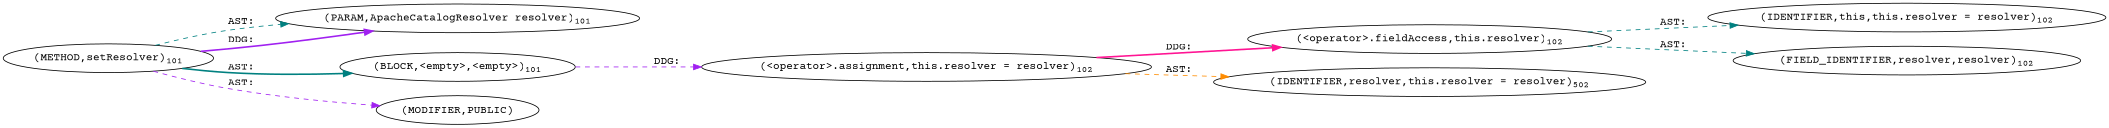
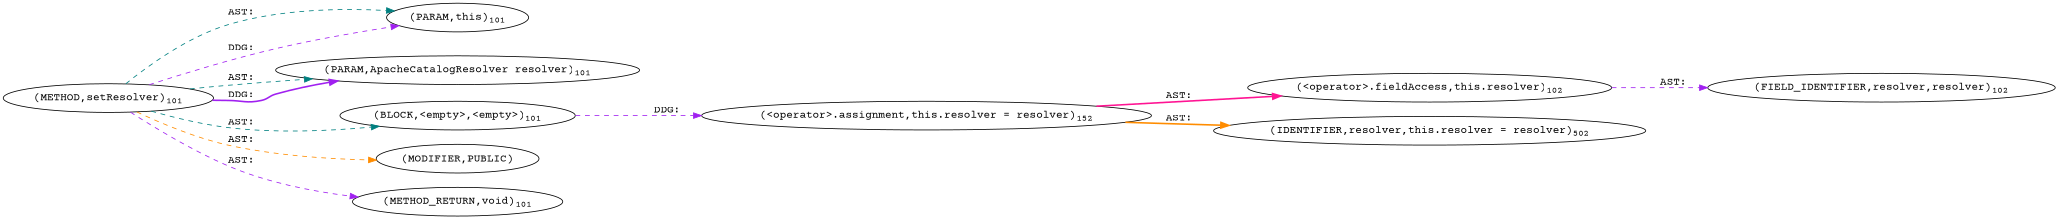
  digraph {
    fontname="Courier Prime"
    rankdir=LR
    node [fontname="Courier Prime"]
    edge [color=teal fontname="Courier Prime" style=dashed]
    n1 [label=<(METHOD,setResolver)<SUB>101</SUB>>]
+   n2 [label=<(PARAM,this)<SUB>101</SUB>>]
    n3 [label=<(PARAM,ApacheCatalogResolver resolver)<SUB>101</SUB>>]
    n4 [label=<(BLOCK,&lt;empty&gt;,&lt;empty&gt;)<SUB>101</SUB>>]
    n5 [label=<(MODIFIER,PUBLIC)>]
-   n7 [label=<(&lt;operator&gt;.assignment,this.resolver = resolver)<SUB>102</SUB>>]
+   n6 [label=<(METHOD_RETURN,void)<SUB>101</SUB>>]
+   n7 [label=<(&lt;operator&gt;.assignment,this.resolver = resolver)<SUB>152</SUB>>]
    n8 [label=<(&lt;operator&gt;.fieldAccess,this.resolver)<SUB>102</SUB>>]
    n9 [label=<(IDENTIFIER,resolver,this.resolver = resolver)<SUB>502</SUB>>]
-   n10 [label=<(IDENTIFIER,this,this.resolver = resolver)<SUB>102</SUB>>]
    n11 [label=<(FIELD_IDENTIFIER,resolver,resolver)<SUB>102</SUB>>]
+   n1 -> n2 [label="AST: "]
+   n1 -> n2 [color=purple label="DDG: "]
    n1 -> n3 [label="AST: "]
    n1 -> n3 [color=purple label="DDG: " style=bold]
-   n1 -> n4 [label="AST: " style=bold]
-   n1 -> n5 [color=purple label="AST: "]
+   n1 -> n4 [label="AST: "]
+   n1 -> n5 [color=darkorange label="AST: "]
+   n1 -> n6 [color=purple label="AST: "]
    n4 -> n7 [color=purple label="DDG: "]
-   n7 -> n8 [color=deeppink label="DDG: " style=bold]
-   n7 -> n9 [color=darkorange label="AST: "]
-   n8 -> n10 [label="AST: "]
-   n8 -> n11 [label="AST: "]
+   n7 -> n8 [color=deeppink label="AST: " style=bold]
+   n7 -> n9 [color=darkorange label="AST: " style=bold]
+   n8 -> n11 [color=purple label="AST: "]
  }
